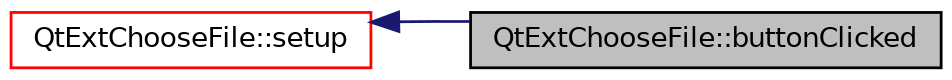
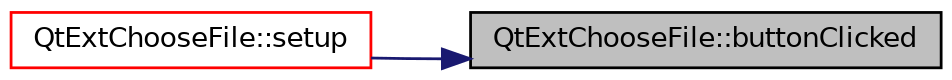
  digraph {
    rankdir=RL
    node [fontname=Helvetica fontsize=10 shape=record style=filled]
    n1 [color=black fillcolor=grey75 fontcolor=black height=0.2 label="QtExtChooseFile::buttonClicked" width=0.4]
    n2 [color=red fillcolor=white height=0.2 label="QtExtChooseFile::setup" width=0.4]
-   n2 -> n1 [color=midnightblue dir=back fontname=Helvetica fontsize=10 labelfontname=Helvetica labelfontsize=10 style=solid]
+   n1 -> n2 [color=midnightblue dir=back fontname=Helvetica fontsize=10 labelfontname=Helvetica labelfontsize=10 style=solid]
  }
